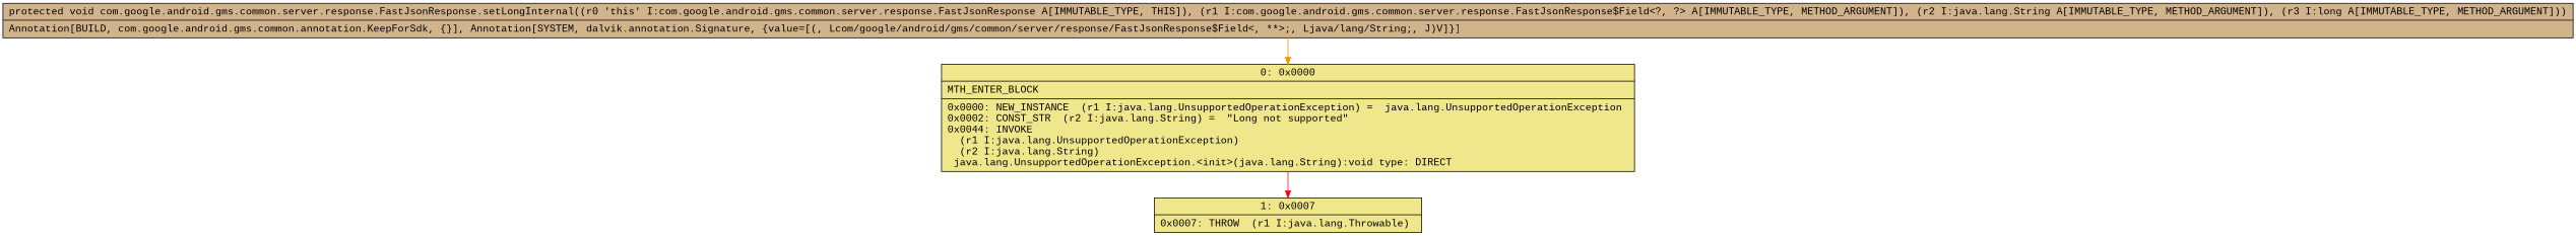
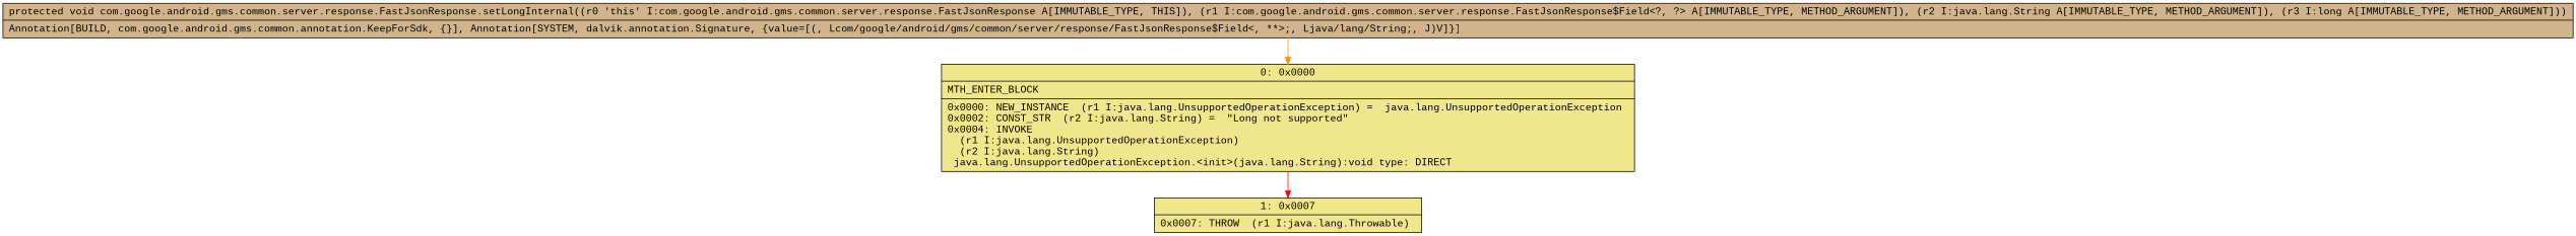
  digraph {
    fontname="Liberation Mono"
    node [shape=record style=filled fillcolor=khaki fontname="Liberation Mono"]
    edge [fontname="Liberation Mono"]
-   n1 [label="{0\:\ 0x0000|MTH_ENTER_BLOCK\l|0x0000: NEW_INSTANCE  (r1 I:java.lang.UnsupportedOperationException) =  java.lang.UnsupportedOperationException \l0x0002: CONST_STR  (r2 I:java.lang.String) =  \"Long not supported\" \l0x0044: INVOKE  \l  (r1 I:java.lang.UnsupportedOperationException)\l  (r2 I:java.lang.String)\l java.lang.UnsupportedOperationException.\<init\>(java.lang.String):void type: DIRECT \l}"]
+   n1 [label="{0\:\ 0x0000|MTH_ENTER_BLOCK\l|0x0000: NEW_INSTANCE  (r1 I:java.lang.UnsupportedOperationException) =  java.lang.UnsupportedOperationException \l0x0002: CONST_STR  (r2 I:java.lang.String) =  \"Long not supported\" \l0x0004: INVOKE  \l  (r1 I:java.lang.UnsupportedOperationException)\l  (r2 I:java.lang.String)\l java.lang.UnsupportedOperationException.\<init\>(java.lang.String):void type: DIRECT \l}"]
    n2 [label="{1\:\ 0x0007|0x0007: THROW  (r1 I:java.lang.Throwable) \l}"]
    n3 [label="{protected void com.google.android.gms.common.server.response.FastJsonResponse.setLongInternal((r0 'this' I:com.google.android.gms.common.server.response.FastJsonResponse A[IMMUTABLE_TYPE, THIS]), (r1 I:com.google.android.gms.common.server.response.FastJsonResponse$Field\<?, ?\> A[IMMUTABLE_TYPE, METHOD_ARGUMENT]), (r2 I:java.lang.String A[IMMUTABLE_TYPE, METHOD_ARGUMENT]), (r3 I:long A[IMMUTABLE_TYPE, METHOD_ARGUMENT]))  | Annotation[BUILD, com.google.android.gms.common.annotation.KeepForSdk, \{\}], Annotation[SYSTEM, dalvik.annotation.Signature, \{value=[(, Lcom\/google\/android\/gms\/common\/server\/response\/FastJsonResponse$Field\<, **\>;, Ljava\/lang\/String;, J)V]\}]\l}" fillcolor=tan]
    n1 -> n2 [color=red]
    n3 -> n1 [color=darkorange]
  }
